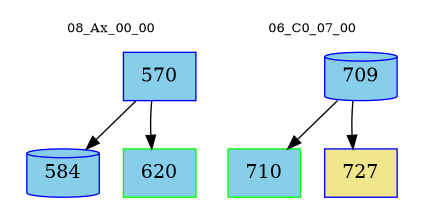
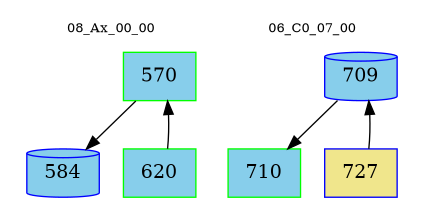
  digraph {
    node [color=blue fillcolor=skyblue shape=box style=filled]
    edge [color=black]
-   n1 [label=570]
+   n1 [color=green label=570]
    n2 [label=584 shape=cylinder]
    n3 [color=green label=620]
    n4 [label=709 shape=cylinder]
    n5 [color=green label=710]
    n6 [fillcolor=khaki label=727]
    subgraph cluster_1 {
      color=white
      fontsize=10
      label="08_Ax_00_00"
      n1
      n2
      n3
    }
    subgraph cluster_2 {
      color=white
      fontsize=10
      label="06_C0_07_00"
      n4
      n5
      n6
    }
    n1 -> n2
-   n1 -> n3
+   n3 -> n1
    n4 -> n5
-   n4 -> n6
+   n6 -> n4
  }
